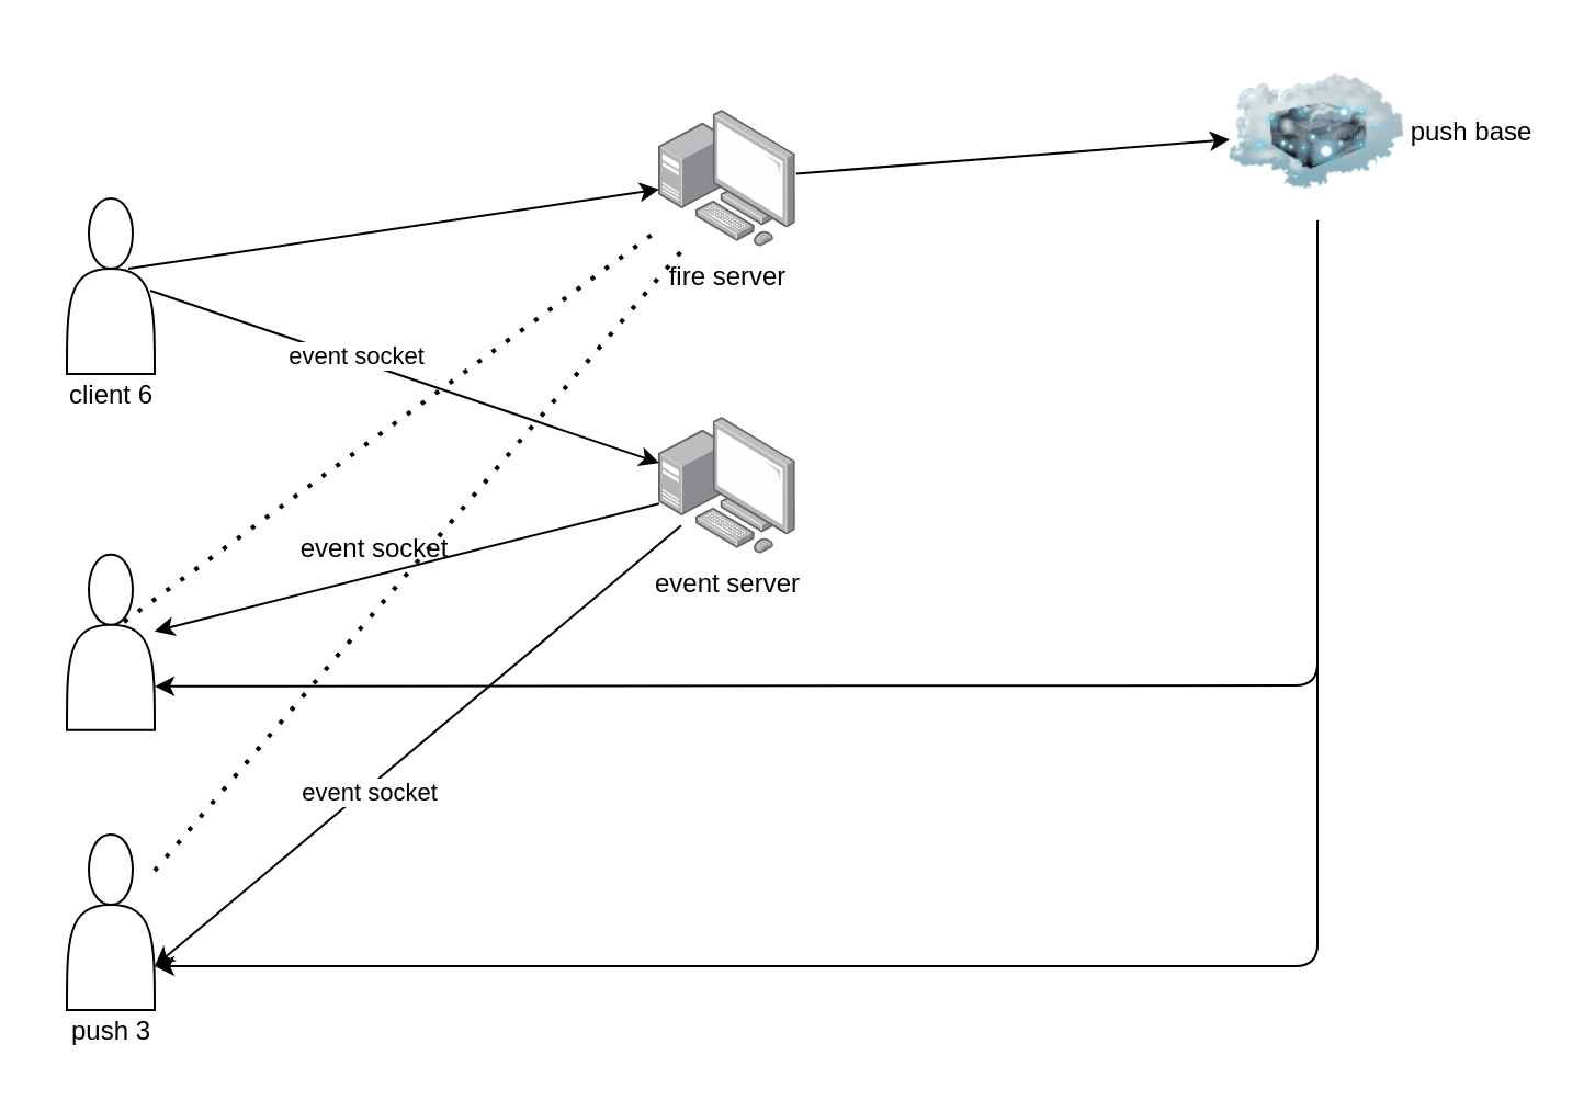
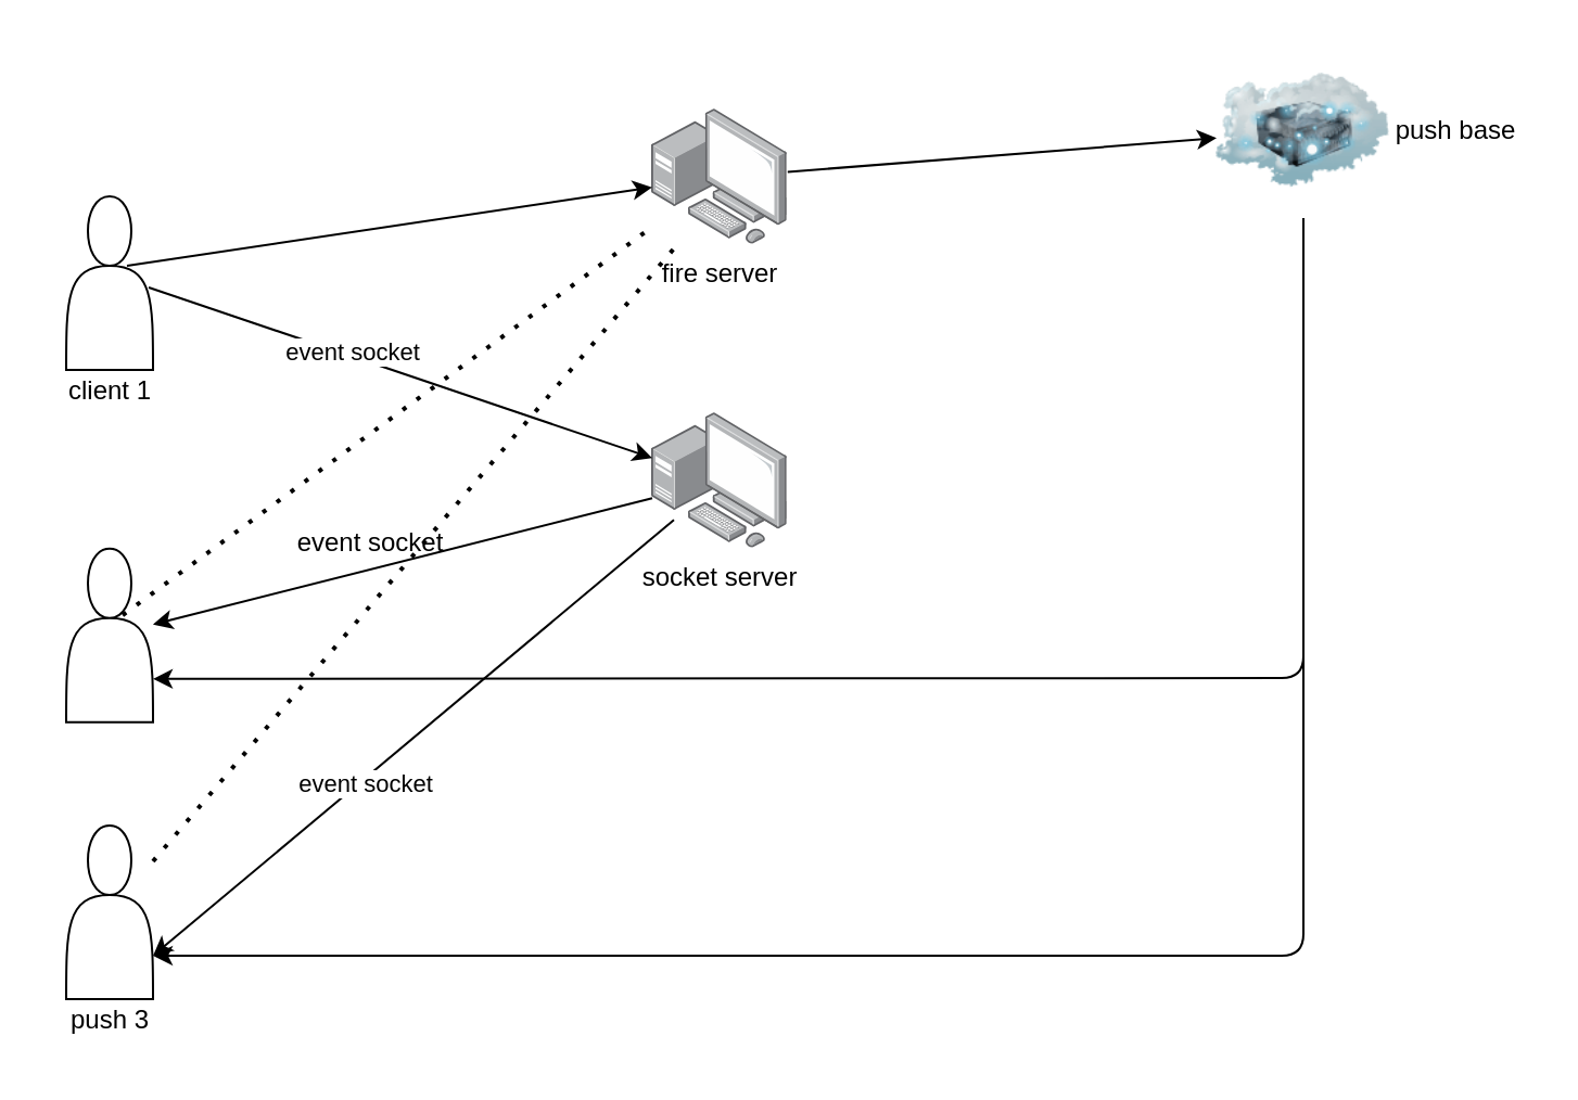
  <mxCell id="0" />
  <mxCell id="1" parent="0" />
  <mxCell id="2" value="" style="image;html=1;image=img/lib/clip_art/networking/Cloud_Server_128x128.png" vertex="1" parent="1"><mxGeometry x="560" y="20" width="80" height="80" as="geometry" /></mxCell>
  <mxCell id="3" value="push base" style="text;html=1;align=center;verticalAlign=middle;resizable=0;points=[];autosize=1;strokeColor=none;fillColor=none;" vertex="1" parent="1"><mxGeometry x="635" y="45" width="70" height="30" as="geometry" /></mxCell>
  <mxCell id="4" value="fire server" style="points=[];aspect=fixed;html=1;align=center;shadow=0;dashed=0;image;image=img/lib/allied_telesis/computer_and_terminals/Personal_Computer_with_Server.svg;" vertex="1" parent="1"><mxGeometry x="300" y="50" width="62.4" height="62.4" as="geometry" /></mxCell>
- <mxCell id="5" value="event server" style="points=[];aspect=fixed;html=1;align=center;shadow=0;dashed=0;image;image=img/lib/allied_telesis/computer_and_terminals/Personal_Computer_with_Server.svg;" vertex="1" parent="1"><mxGeometry x="300" y="190" width="62.4" height="62.4" as="geometry" /></mxCell>
+ <mxCell id="5" value="socket server" style="points=[];aspect=fixed;html=1;align=center;shadow=0;dashed=0;image;image=img/lib/allied_telesis/computer_and_terminals/Personal_Computer_with_Server.svg;" vertex="1" parent="1"><mxGeometry x="300" y="190" width="62.4" height="62.4" as="geometry" /></mxCell>
  <mxCell id="6" value="" style="shape=actor;whiteSpace=wrap;html=1;" vertex="1" parent="1"><mxGeometry x="30" y="90" width="40" height="80" as="geometry" /></mxCell>
  <mxCell id="7" value="" style="endArrow=classic;html=1;exitX=0.7;exitY=0.4;exitDx=0;exitDy=0;exitPerimeter=0;" edge="1" parent="1" source="6" target="4"><mxGeometry width="50" height="50" relative="1" as="geometry"><mxPoint x="420" y="200" as="sourcePoint" /><mxPoint x="470" y="150" as="targetPoint" /></mxGeometry></mxCell>
  <mxCell id="8" value="" style="endArrow=classic;html=1;exitX=0.7;exitY=0.4;exitDx=0;exitDy=0;exitPerimeter=0;" edge="1" parent="1" target="5"><mxGeometry width="50" height="50" relative="1" as="geometry"><mxPoint x="68" y="132" as="sourcePoint" /><mxPoint x="310" y="95.859" as="targetPoint" /></mxGeometry></mxCell>
  <mxCell id="9" value="event socket" style="edgeLabel;html=1;align=center;verticalAlign=middle;resizable=0;points=[];" vertex="1" connectable="0" parent="8"><mxGeometry x="-0.202" y="1" relative="1" as="geometry"><mxPoint y="-1" as="offset" /></mxGeometry></mxCell>
  <mxCell id="10" value="" style="shape=actor;whiteSpace=wrap;html=1;" vertex="1" parent="1"><mxGeometry x="30" y="380" width="40" height="80" as="geometry" /></mxCell>
  <mxCell id="11" value="" style="shape=actor;whiteSpace=wrap;html=1;" vertex="1" parent="1"><mxGeometry x="30" y="252.4" width="40" height="80" as="geometry" /></mxCell>
  <mxCell id="12" value="" style="endArrow=classic;html=1;" edge="1" parent="1" source="5" target="11"><mxGeometry width="50" height="50" relative="1" as="geometry"><mxPoint x="420" y="300" as="sourcePoint" /><mxPoint x="470" y="250" as="targetPoint" /></mxGeometry></mxCell>
  <mxCell id="13" value="" style="endArrow=classic;html=1;entryX=1;entryY=0.75;entryDx=0;entryDy=0;" edge="1" parent="1" target="10"><mxGeometry width="50" height="50" relative="1" as="geometry"><mxPoint x="310" y="239.1" as="sourcePoint" /><mxPoint x="80" y="297.336" as="targetPoint" /></mxGeometry></mxCell>
  <mxCell id="14" value="event socket" style="edgeLabel;html=1;align=center;verticalAlign=middle;resizable=0;points=[];" vertex="1" connectable="0" parent="13"><mxGeometry x="0.196" y="2" relative="1" as="geometry"><mxPoint as="offset" /></mxGeometry></mxCell>
  <mxCell id="15" value="" style="endArrow=classic;html=1;" edge="1" parent="1" source="4" target="2"><mxGeometry width="50" height="50" relative="1" as="geometry"><mxPoint x="420" y="150" as="sourcePoint" /><mxPoint x="470" y="100" as="targetPoint" /></mxGeometry></mxCell>
  <mxCell id="16" value="" style="endArrow=classic;html=1;entryX=1;entryY=0.75;entryDx=0;entryDy=0;" edge="1" parent="1" source="2" target="11"><mxGeometry width="50" height="50" relative="1" as="geometry"><mxPoint x="420" y="250" as="sourcePoint" /><mxPoint x="470" y="200" as="targetPoint" /><Array as="points"><mxPoint x="600" y="312" /></Array></mxGeometry></mxCell>
  <mxCell id="17" value="" style="endArrow=classic;html=1;entryX=1;entryY=0.75;entryDx=0;entryDy=0;" edge="1" parent="1" source="2" target="10"><mxGeometry width="50" height="50" relative="1" as="geometry"><mxPoint x="610" y="110" as="sourcePoint" /><mxPoint x="80" y="322.4" as="targetPoint" /><Array as="points"><mxPoint x="600" y="440" /></Array></mxGeometry></mxCell>
  <mxCell id="18" value="event socket" style="text;html=1;align=center;verticalAlign=middle;resizable=0;points=[];autosize=1;strokeColor=none;fillColor=none;" vertex="1" parent="1"><mxGeometry x="125" y="235" width="90" height="30" as="geometry" /></mxCell>
  <mxCell id="19" value="" style="endArrow=none;dashed=1;html=1;dashPattern=1 3;strokeWidth=2;exitX=0.65;exitY=0.383;exitDx=0;exitDy=0;exitPerimeter=0;" edge="1" parent="1" source="11" target="4"><mxGeometry width="50" height="50" relative="1" as="geometry"><mxPoint x="420" y="270" as="sourcePoint" /><mxPoint x="470" y="220" as="targetPoint" /></mxGeometry></mxCell>
  <mxCell id="20" value="" style="endArrow=none;dashed=1;html=1;dashPattern=1 3;strokeWidth=2;" edge="1" parent="1" source="10"><mxGeometry width="50" height="50" relative="1" as="geometry"><mxPoint x="66" y="293.04" as="sourcePoint" /><mxPoint x="310" y="114.083" as="targetPoint" /></mxGeometry></mxCell>
- <mxCell id="21" value="client 6" style="text;html=1;align=center;verticalAlign=middle;resizable=0;points=[];autosize=1;strokeColor=none;fillColor=none;" vertex="1" parent="1"><mxGeometry x="20" y="165" width="60" height="30" as="geometry" /></mxCell>
+ <mxCell id="21" value="client 1" style="text;html=1;align=center;verticalAlign=middle;resizable=0;points=[];autosize=1;strokeColor=none;fillColor=none;" vertex="1" parent="1"><mxGeometry x="20" y="165" width="60" height="30" as="geometry" /></mxCell>
  <mxCell id="22" value="push 3" style="text;html=1;align=center;verticalAlign=middle;resizable=0;points=[];autosize=1;strokeColor=none;fillColor=none;" vertex="1" parent="1"><mxGeometry x="20" y="455" width="60" height="30" as="geometry" /></mxCell>
